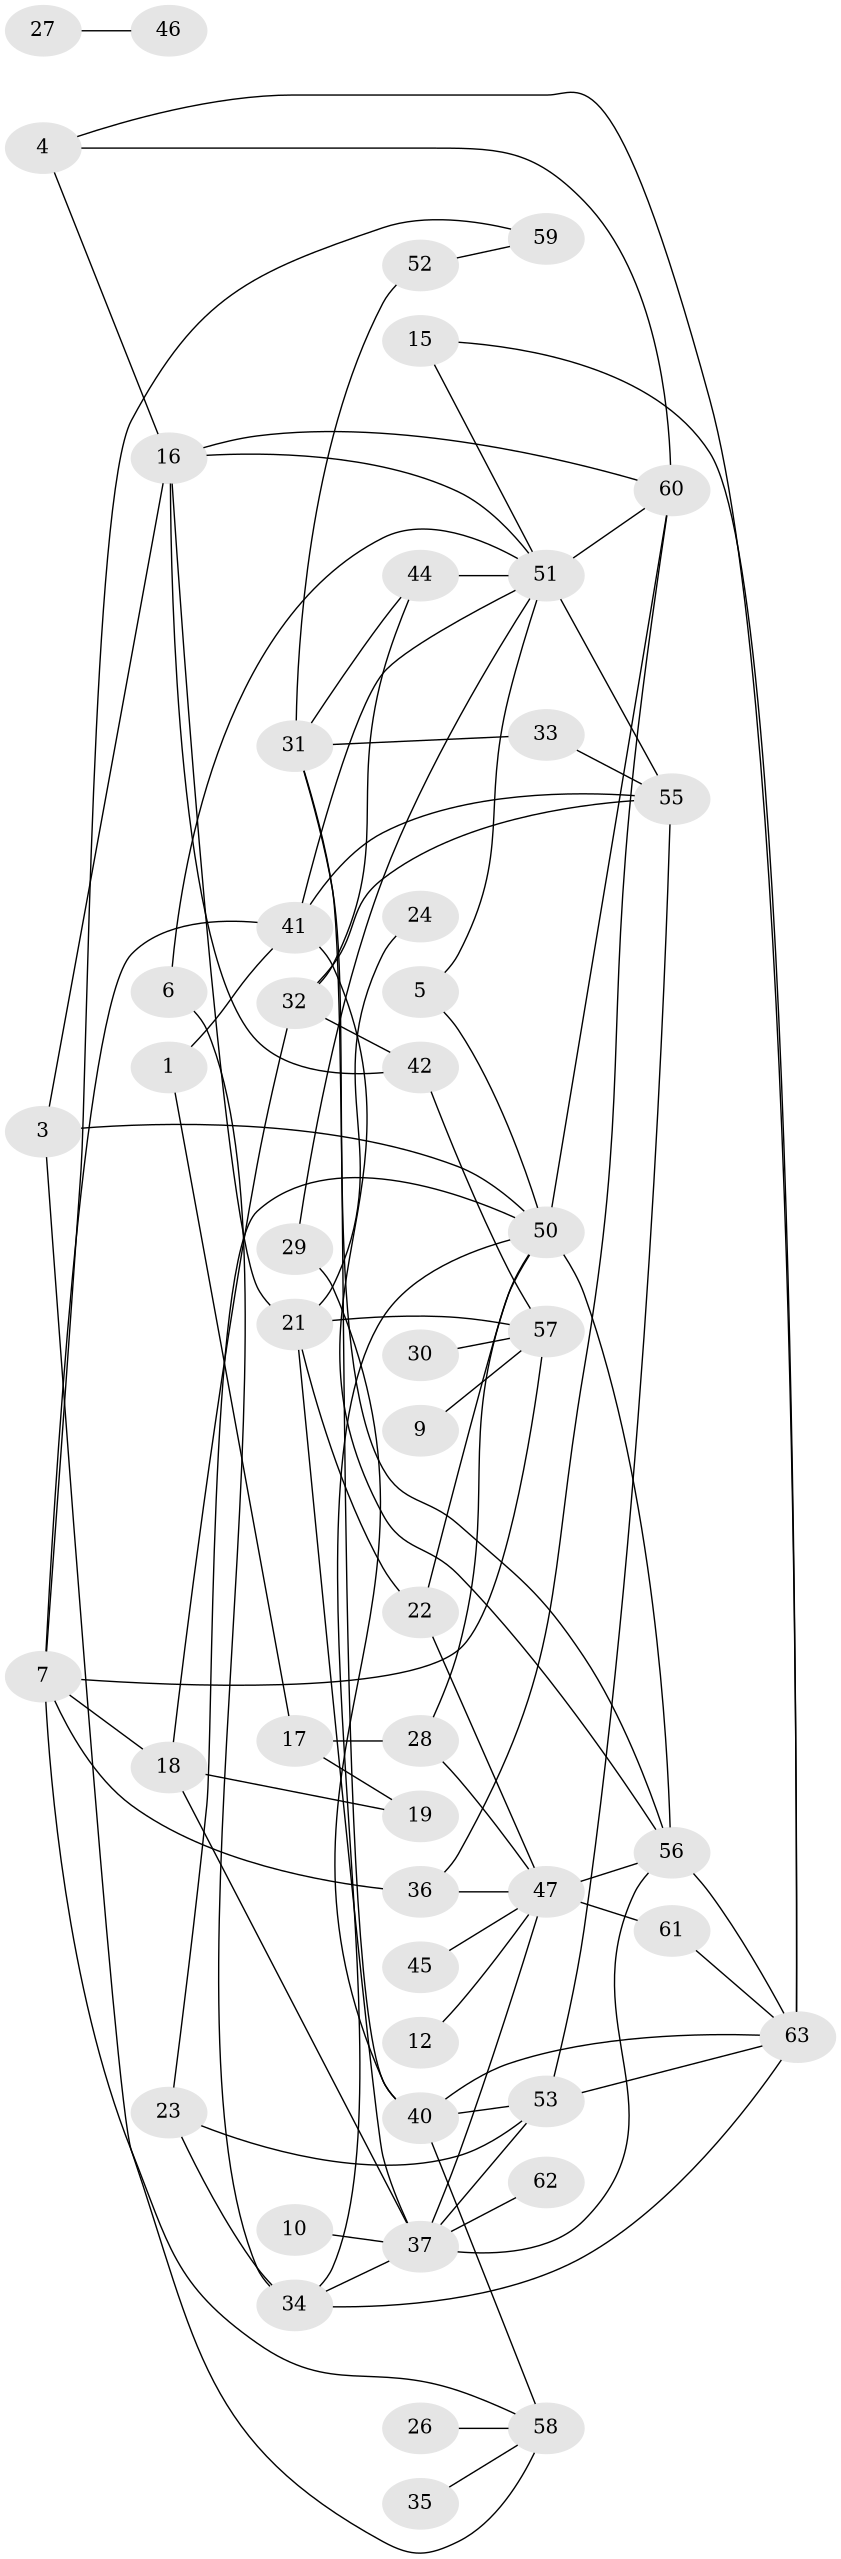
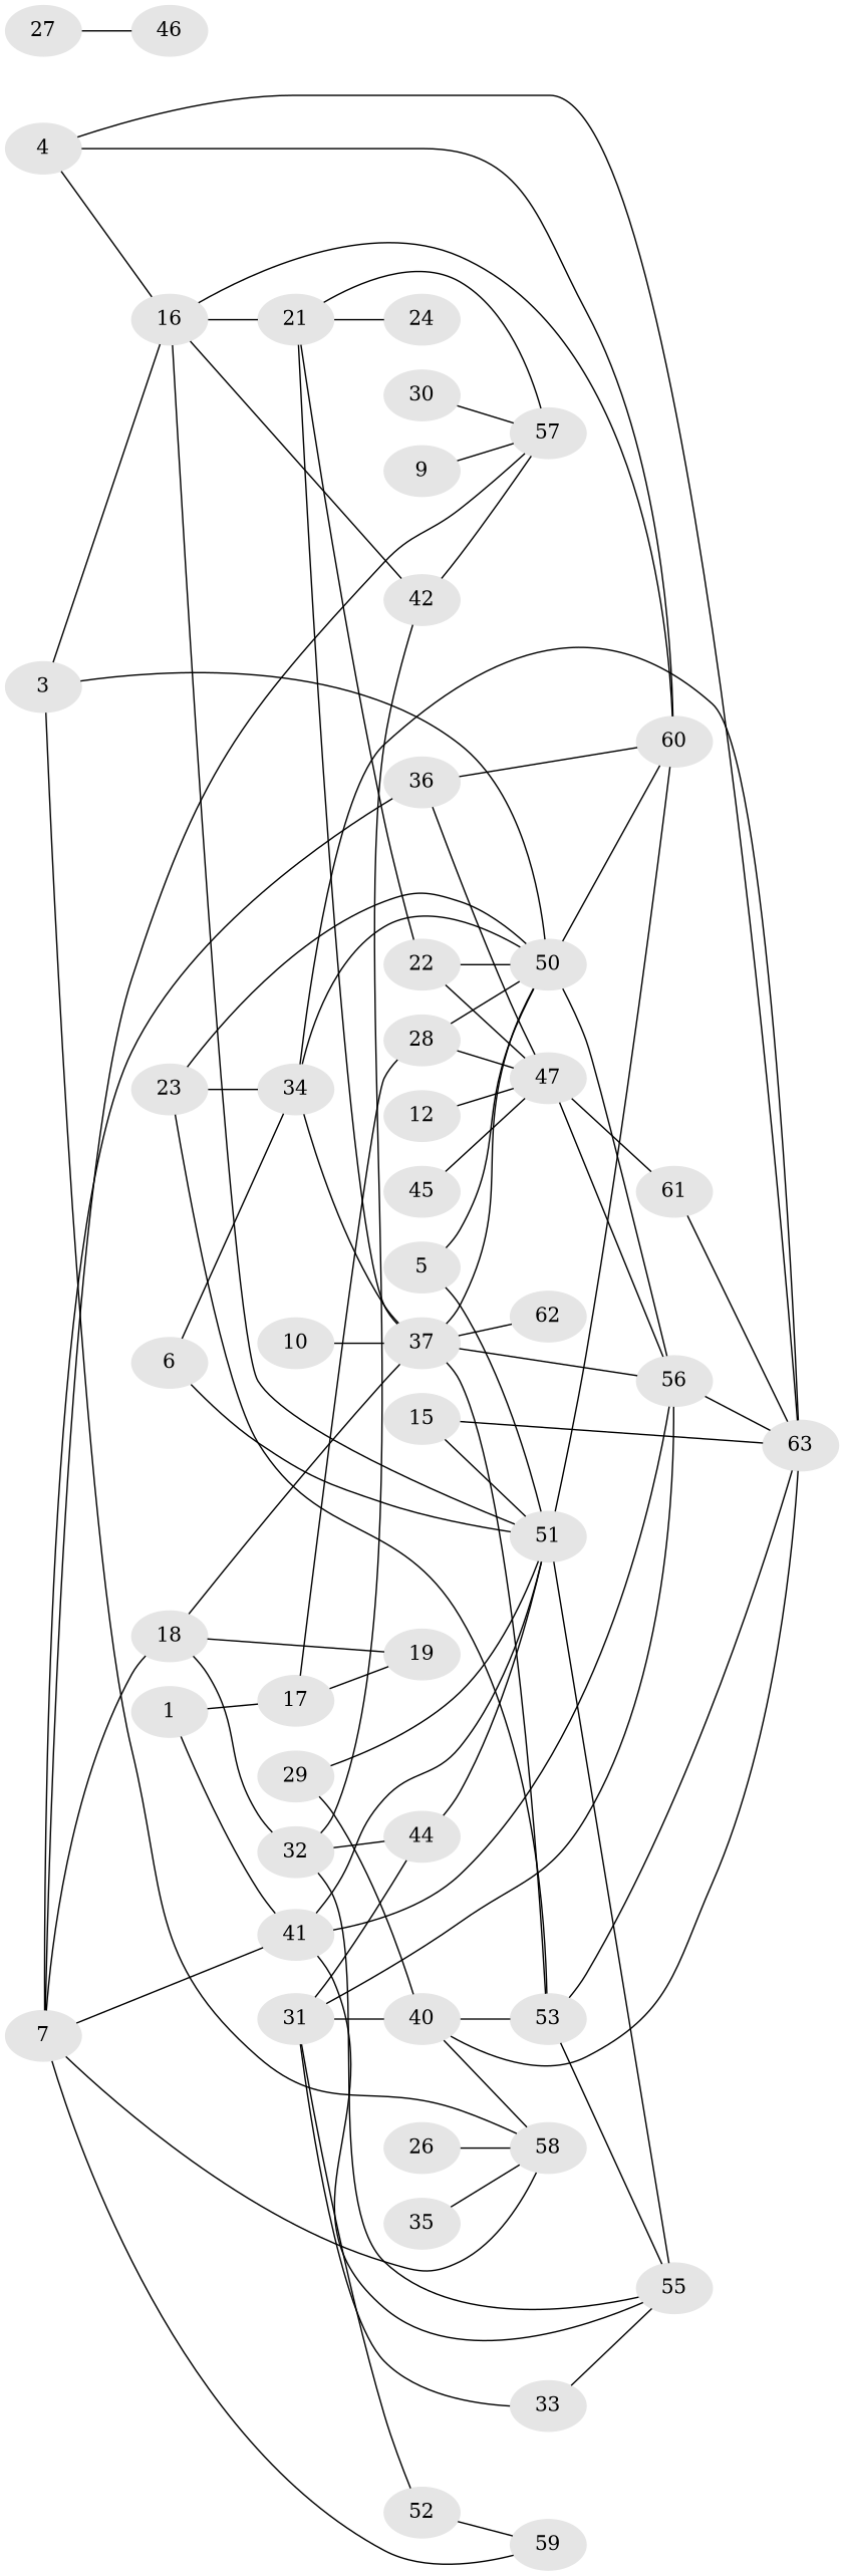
  graph {
    rankdir=LR
    node [color=gray90 style=filled]
    edge [weight=1.0]
    1
    17
    41
    19
    28
    51
    56
    55
    3
    16
    50
    58
    60
    21
    42
    4
    63
    5
    6
    34
    37
    7
    18
    36
    57
    59
    32
    47
    9
    10
    53
    62
    12
    61
    15
    22
    24
    44
    23
    26
    27
    46
    29
    40
    30
    31
    33
    52
    35
    45
    1 -- 17 [weight=2.0]
    1 -- 41
    17 -- 19
    17 -- 28
    41 -- 51
    41 -- 56
    41 -- 55
    28 -- 50
    28 -- 47
    51 -- 55
    51 -- 60
    56 -- 63
    3 -- 16
    3 -- 50
    3 -- 58
    16 -- 51
    16 -- 60 [weight=2.0]
    16 -- 21
    16 -- 42
    50 -- 56
    50 -- 60
    21 -- 37
    21 -- 57 [weight=2.0]
    21 -- 22
    21 -- 24
    42 -- 57
    4 -- 16
    4 -- 60
    4 -- 63
    5 -- 51
    5 -- 50
    6 -- 51
    6 -- 34
    34 -- 50
    34 -- 63
    34 -- 37
    37 -- 56
-   37 -- 47
+   37 -- 50
    37 -- 53
    37 -- 62
    7 -- 41 [weight=2.0]
    7 -- 58
    7 -- 18
    7 -- 36
    7 -- 57
    7 -- 59
    18 -- 19
    18 -- 37
    18 -- 32
    36 -- 60
    36 -- 47 [weight=2.0]
    32 -- 55
    32 -- 42
    32 -- 44
    47 -- 56
    47 -- 61
    9 -- 57
    10 -- 37
    53 -- 55
    53 -- 63 [weight=3.0]
    12 -- 47
    61 -- 63
    15 -- 51
    15 -- 63
    22 -- 50
    22 -- 47
    44 -- 51
    23 -- 50
    23 -- 34
    23 -- 53
    26 -- 58
    27 -- 46
    29 -- 51
    29 -- 40
    40 -- 58
    40 -- 63
    40 -- 53
    30 -- 57
    31 -- 56
    31 -- 44
    31 -- 40
    31 -- 33
    31 -- 52
    33 -- 55
    52 -- 59
    35 -- 58
    45 -- 47
  }
